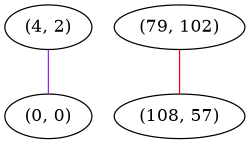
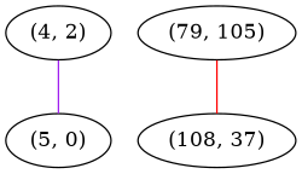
  graph {
    "(4, 2)"
-   "(0, 0)"
-   "(79, 102)"
-   "(108, 37)" [label="(108, 57)"]
+   "(0, 0)" [label="(5, 0)"]
+   "(79, 102)" [label="(79, 105)"]
+   "(108, 37)"
    "(4, 2)" -- "(0, 0)" [color=purple weight=4]
    "(79, 102)" -- "(108, 37)" [color=red weight=1]
  }
